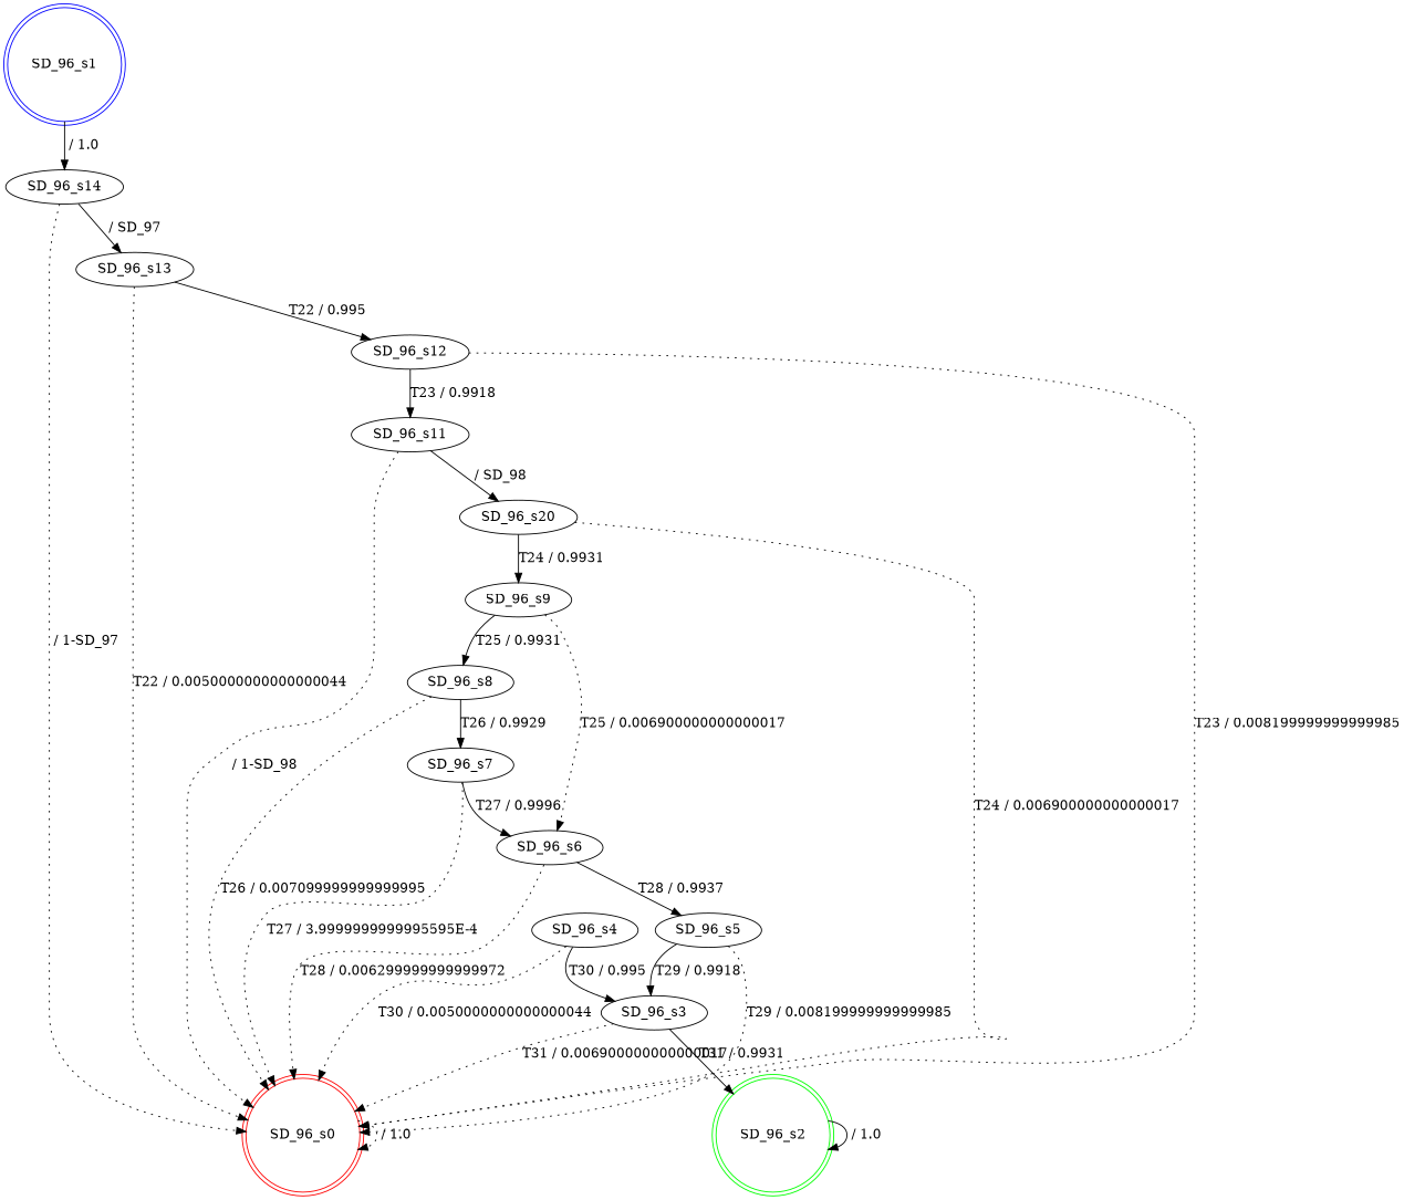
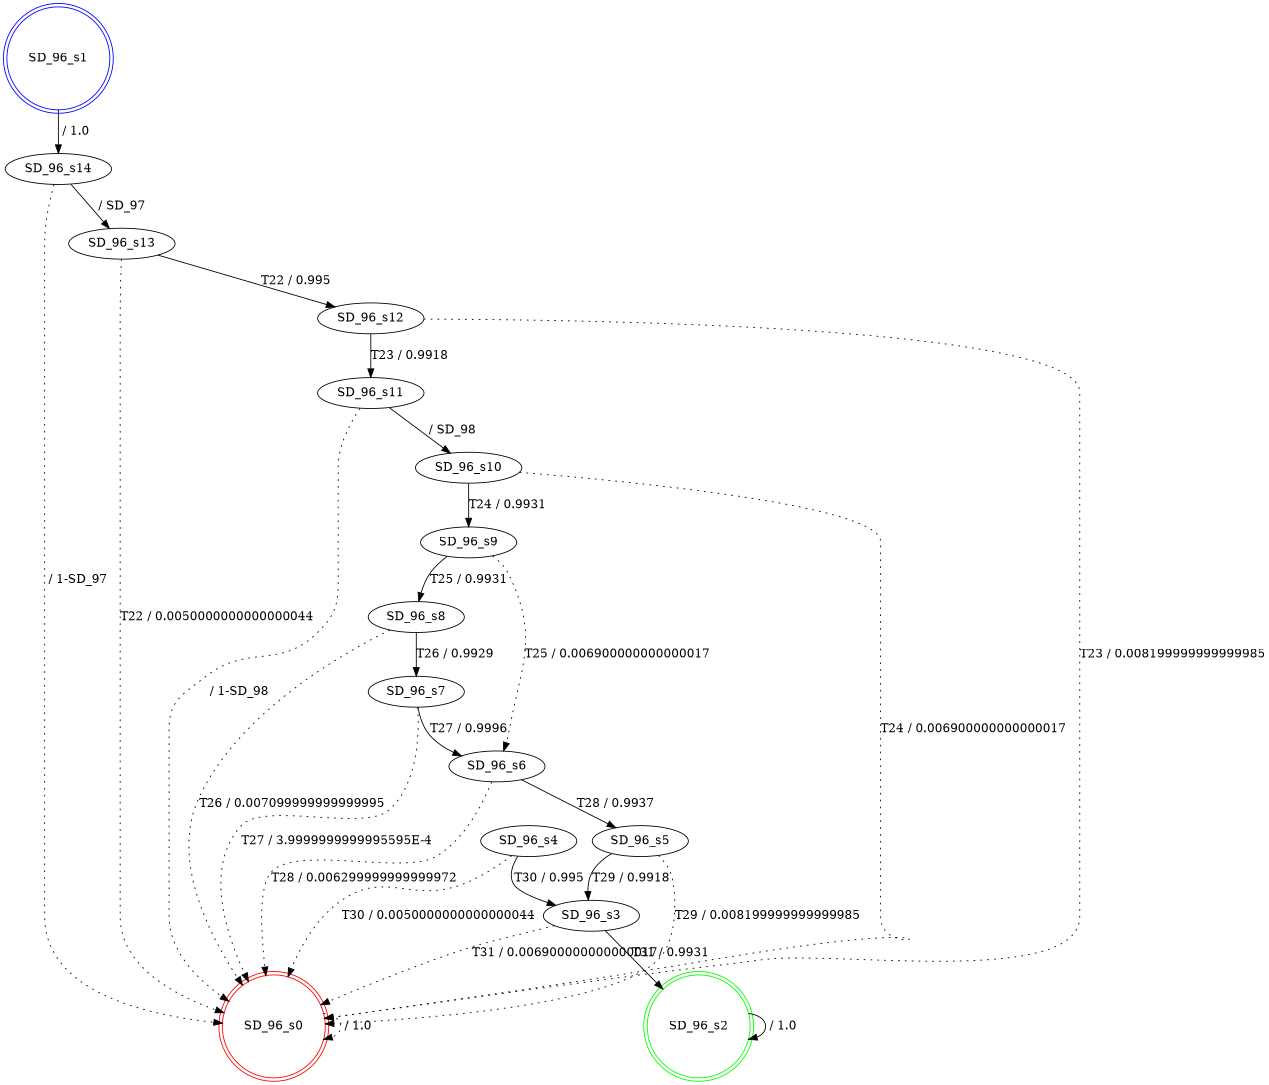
  digraph {
    n1 [color=red label=SD_96_s0 shape=doublecircle]
    n2 [color=blue label=SD_96_s1 shape=doublecircle]
    n3 [label=SD_96_s14]
    n4 [label=SD_96_s13]
    n5 [color=green label=SD_96_s2 shape=doublecircle]
    n6 [label=SD_96_s3]
    n7 [label=SD_96_s4]
    n8 [label=SD_96_s5]
    n9 [label=SD_96_s6]
    n10 [label=SD_96_s7]
    n11 [label=SD_96_s8]
    n12 [label=SD_96_s9]
-   n13 [label=SD_96_s20]
+   n13 [label=SD_96_s10]
    n14 [label=SD_96_s11]
    n15 [label=SD_96_s12]
    n1 -> n1 [label=" / 1.0" style=dotted]
    n2 -> n3 [label=" / 1.0"]
    n3 -> n1 [label=" / 1-SD_97" style=dotted]
    n3 -> n4 [label=" / SD_97"]
    n4 -> n1 [label="T22 / 0.0050000000000000044" style=dotted]
    n4 -> n15 [label="T22 / 0.995"]
    n5 -> n5 [label=" / 1.0"]
    n6 -> n1 [label="T31 / 0.006900000000000017" style=dotted]
    n6 -> n5 [label="T31 / 0.9931"]
    n7 -> n1 [label="T30 / 0.0050000000000000044" style=dotted]
    n7 -> n6 [label="T30 / 0.995"]
    n8 -> n1 [label="T29 / 0.008199999999999985" style=dotted]
    n8 -> n6 [label="T29 / 0.9918"]
    n9 -> n1 [label="T28 / 0.006299999999999972" style=dotted]
    n9 -> n8 [label="T28 / 0.9937"]
    n10 -> n1 [label="T27 / 3.9999999999995595E-4" style=dotted]
    n10 -> n9 [label="T27 / 0.9996"]
    n11 -> n1 [label="T26 / 0.007099999999999995" style=dotted]
    n11 -> n10 [label="T26 / 0.9929"]
    n12 -> n9 [label="T25 / 0.006900000000000017" style=dotted]
    n12 -> n11 [label="T25 / 0.9931"]
    n13 -> n1 [label="T24 / 0.006900000000000017" style=dotted]
    n13 -> n12 [label="T24 / 0.9931"]
    n14 -> n1 [label=" / 1-SD_98" style=dotted]
    n14 -> n13 [label=" / SD_98"]
    n15 -> n1 [label="T23 / 0.008199999999999985" style=dotted]
    n15 -> n14 [label="T23 / 0.9918"]
  }
